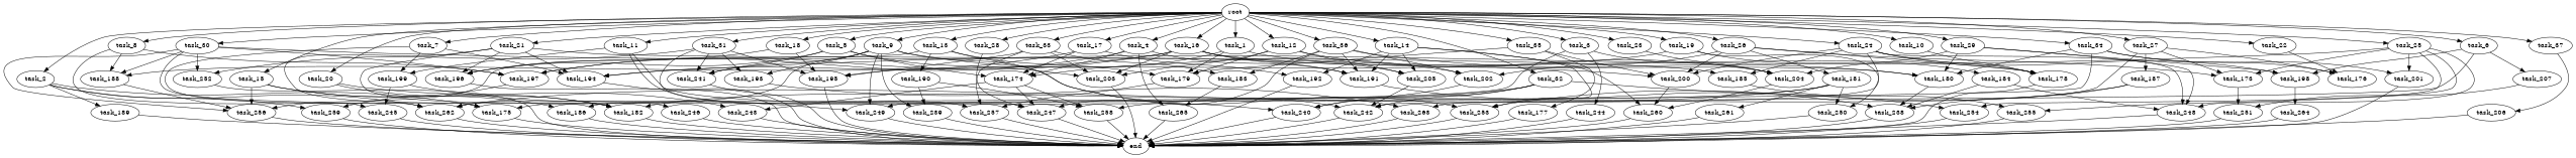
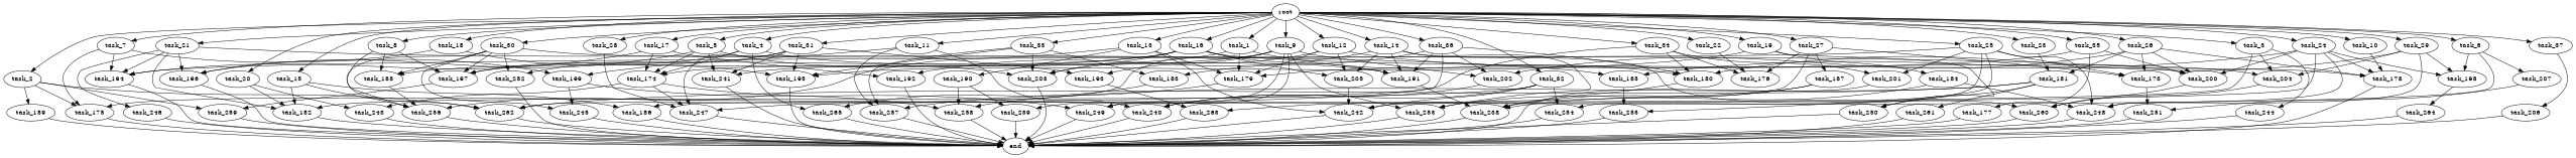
  digraph {
    root
    task_11
    task_2
    task_21
    task_23
    task_35
    task_33
    task_14
    task_3
    task_28
    task_22
    task_5
    task_30
    task_9
    task_27
    task_20
    task_37
    task_8
    task_24
    task_31
    task_12
    task_32
    task_10
    task_29
    task_1
    task_34
    task_4
    task_13
    task_36
    task_16
    task_15
    task_18
    task_26
    task_25
    task_19
    task_17
    task_6
    task_7
    task_257
    task_199
    task_240
    task_259
    task_175
    task_189
    task_262
    task_185
    task_196
    task_182
    task_194
    task_246
    task_204
    task_179
    task_200
    task_177
    task_203
    task_183
    task_195
    task_205
    task_191
    task_192
    task_260
    task_253
    task_244
    task_186
    task_247
    task_176
    task_241
    task_174
    task_256
    task_245
    task_252
    task_188
    task_197
    task_239
    task_193
    task_249
    task_202
    task_263
    task_187
    task_173
    task_243
    task_206
    task_178
    task_242
    task_198
    task_248
    task_254
    task_180
    task_201
    task_265
    task_190
    task_181
    task_255
    task_250
    task_184
    task_207
    end
    task_238
    task_261
    task_258
    task_251
    task_264
    root -> task_11
    root -> task_2
    root -> task_21
    root -> task_23
    root -> task_35
    root -> task_33
    root -> task_14
    root -> task_3
    root -> task_28
    root -> task_22
    root -> task_5
    root -> task_30
    root -> task_9
    root -> task_27
    root -> task_20
    root -> task_37
    root -> task_8
    root -> task_24
    root -> task_31
    root -> task_12
    root -> task_32
    root -> task_10
    root -> task_29
    root -> task_1
    root -> task_34
    root -> task_4
    root -> task_13
    root -> task_36
    root -> task_16
    root -> task_15
    root -> task_18
    root -> task_26
    root -> task_25
    root -> task_19
    root -> task_17
    root -> task_6
    root -> task_7
    task_11 -> task_257
    task_11 -> task_199
    task_11 -> task_240
    task_2 -> task_259
    task_2 -> task_175
    task_2 -> task_189
    task_2 -> task_262
    task_21 -> task_185
    task_21 -> task_196
    task_21 -> task_182
    task_21 -> task_194
    task_21 -> task_246
-   task_23 -> task_204
+   task_23 -> task_181
    task_35 -> task_179
    task_35 -> task_200
    task_35 -> task_177
    task_33 -> task_257
    task_33 -> task_203
    task_33 -> task_183
    task_33 -> task_195
    task_14 -> task_205
    task_14 -> task_191
    task_14 -> task_192
    task_14 -> task_260
    task_14 -> task_253
    task_3 -> task_204
    task_3 -> task_244
    task_3 -> task_186
    task_28 -> task_247
    task_22 -> task_176
    task_5 -> task_196
    task_5 -> task_203
    task_5 -> task_241
    task_5 -> task_174
    task_30 -> task_200
    task_30 -> task_256
    task_30 -> task_245
    task_30 -> task_252
    task_30 -> task_188
    task_30 -> task_197
    task_9 -> task_262
    task_9 -> task_253
    task_9 -> task_241
    task_9 -> task_239
    task_9 -> task_193
    task_9 -> task_249
    task_9 -> task_202
    task_27 -> task_176
    task_27 -> task_263
    task_27 -> task_187
    task_27 -> task_173
    task_20 -> task_182
    task_20 -> task_243
    task_37 -> task_206
    task_8 -> task_262
    task_8 -> task_188
    task_8 -> task_197
    task_24 -> task_185
    task_24 -> task_200
    task_24 -> task_178
    task_24 -> task_242
    task_24 -> task_198
    task_24 -> task_248
    task_31 -> task_195
    task_31 -> task_247
    task_31 -> task_241
    task_31 -> task_252
    task_31 -> task_193
    task_12 -> task_204
    task_12 -> task_179
    task_12 -> task_203
    task_12 -> task_205
    task_32 -> task_240
    task_32 -> task_182
    task_32 -> task_242
    task_32 -> task_254
    task_10 -> task_178
    task_29 -> task_204
    task_29 -> task_198
    task_29 -> task_248
    task_29 -> task_180
    task_1 -> task_179
    task_1 -> task_174
    task_1 -> task_180
    task_34 -> task_175
    task_34 -> task_176
    task_34 -> task_180
    task_34 -> task_201
    task_4 -> task_191
    task_4 -> task_174
    task_4 -> task_197
    task_4 -> task_265
    task_13 -> task_179
    task_13 -> task_256
    task_13 -> task_242
    task_13 -> task_190
    task_36 -> task_183
    task_36 -> task_191
    task_36 -> task_247
    task_36 -> task_202
    task_36 -> task_180
    task_16 -> task_203
    task_16 -> task_205
    task_16 -> task_191
    task_16 -> task_188
    task_16 -> task_197
    task_16 -> task_178
    task_15 -> task_182
    task_15 -> task_186
    task_15 -> task_256
    task_18 -> task_196
    task_18 -> task_195
    task_26 -> task_200
    task_26 -> task_202
    task_26 -> task_173
    task_26 -> task_178
    task_26 -> task_181
    task_25 -> task_194
    task_25 -> task_173
    task_25 -> task_248
    task_25 -> task_254
    task_25 -> task_201
    task_25 -> task_255
    task_19 -> task_195
    task_19 -> task_250
    task_19 -> task_184
    task_17 -> task_194
    task_17 -> task_192
    task_17 -> task_174
    task_6 -> task_249
    task_6 -> task_198
    task_6 -> task_207
    task_7 -> task_199
    task_7 -> task_175
    task_7 -> task_194
    task_257 -> end
    task_199 -> task_245
    task_199 -> task_249
    task_240 -> end
    task_259 -> end
    task_175 -> end
    task_189 -> end
    task_262 -> end
    task_185 -> task_255
    task_196 -> end
    task_182 -> end
    task_194 -> end
    task_246 -> end
    task_204 -> task_260
    task_179 -> task_257
    task_200 -> task_260
    task_177 -> end
    task_203 -> end
    task_183 -> task_265
    task_195 -> end
    task_205 -> task_242
    task_191 -> task_238
    task_192 -> end
    task_260 -> end
    task_253 -> end
    task_244 -> end
    task_186 -> end
    task_247 -> end
    task_241 -> end
    task_174 -> task_247
    task_174 -> task_243
    task_174 -> task_258
    task_256 -> end
    task_245 -> end
    task_252 -> end
    task_188 -> task_256
    task_197 -> task_259
    task_239 -> end
    task_193 -> task_263
    task_249 -> end
    task_202 -> task_240
    task_263 -> end
    task_187 -> task_253
    task_187 -> task_238
    task_173 -> task_251
    task_243 -> end
    task_206 -> end
    task_178 -> end
    task_242 -> end
    task_198 -> task_264
    task_248 -> end
    task_254 -> end
    task_180 -> task_238
    task_201 -> end
    task_265 -> end
    task_190 -> task_239
    task_190 -> task_258
    task_181 -> task_262
    task_181 -> task_250
    task_181 -> task_261
    task_181 -> task_258
    task_255 -> end
    task_250 -> end
    task_184 -> task_248
    task_184 -> task_238
    task_207 -> task_251
    task_238 -> end
    task_261 -> end
    task_258 -> end
    task_251 -> end
    task_264 -> end
  }
